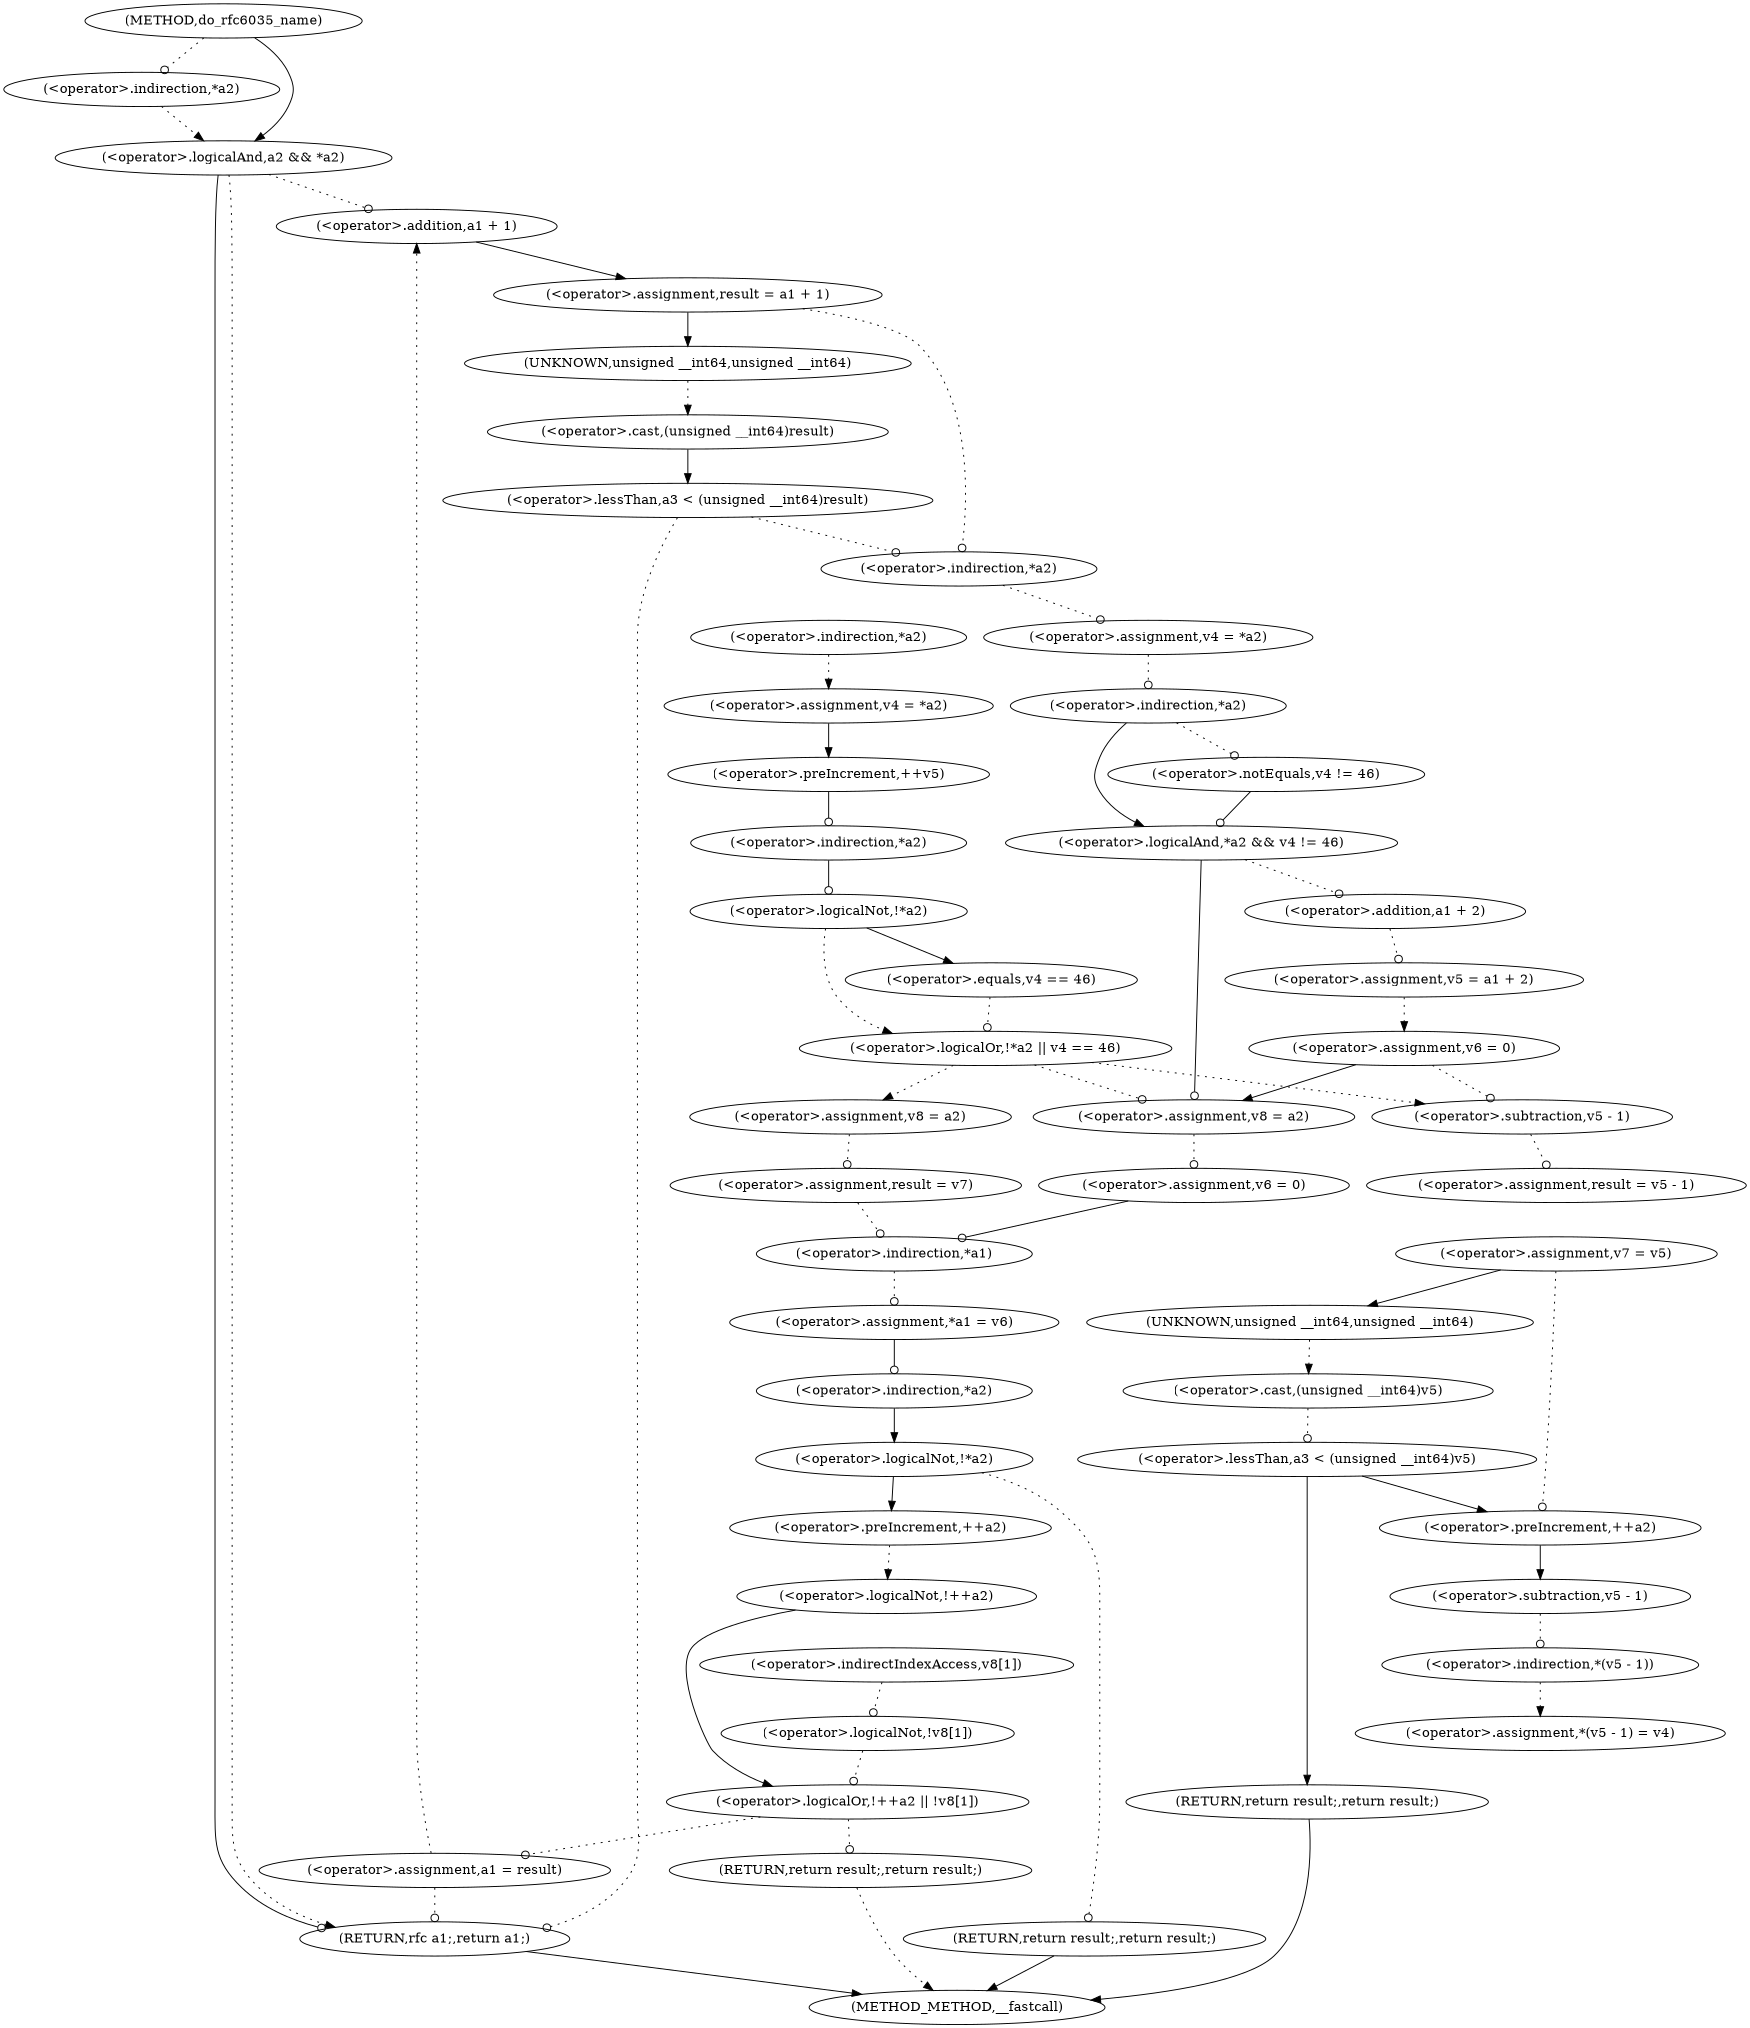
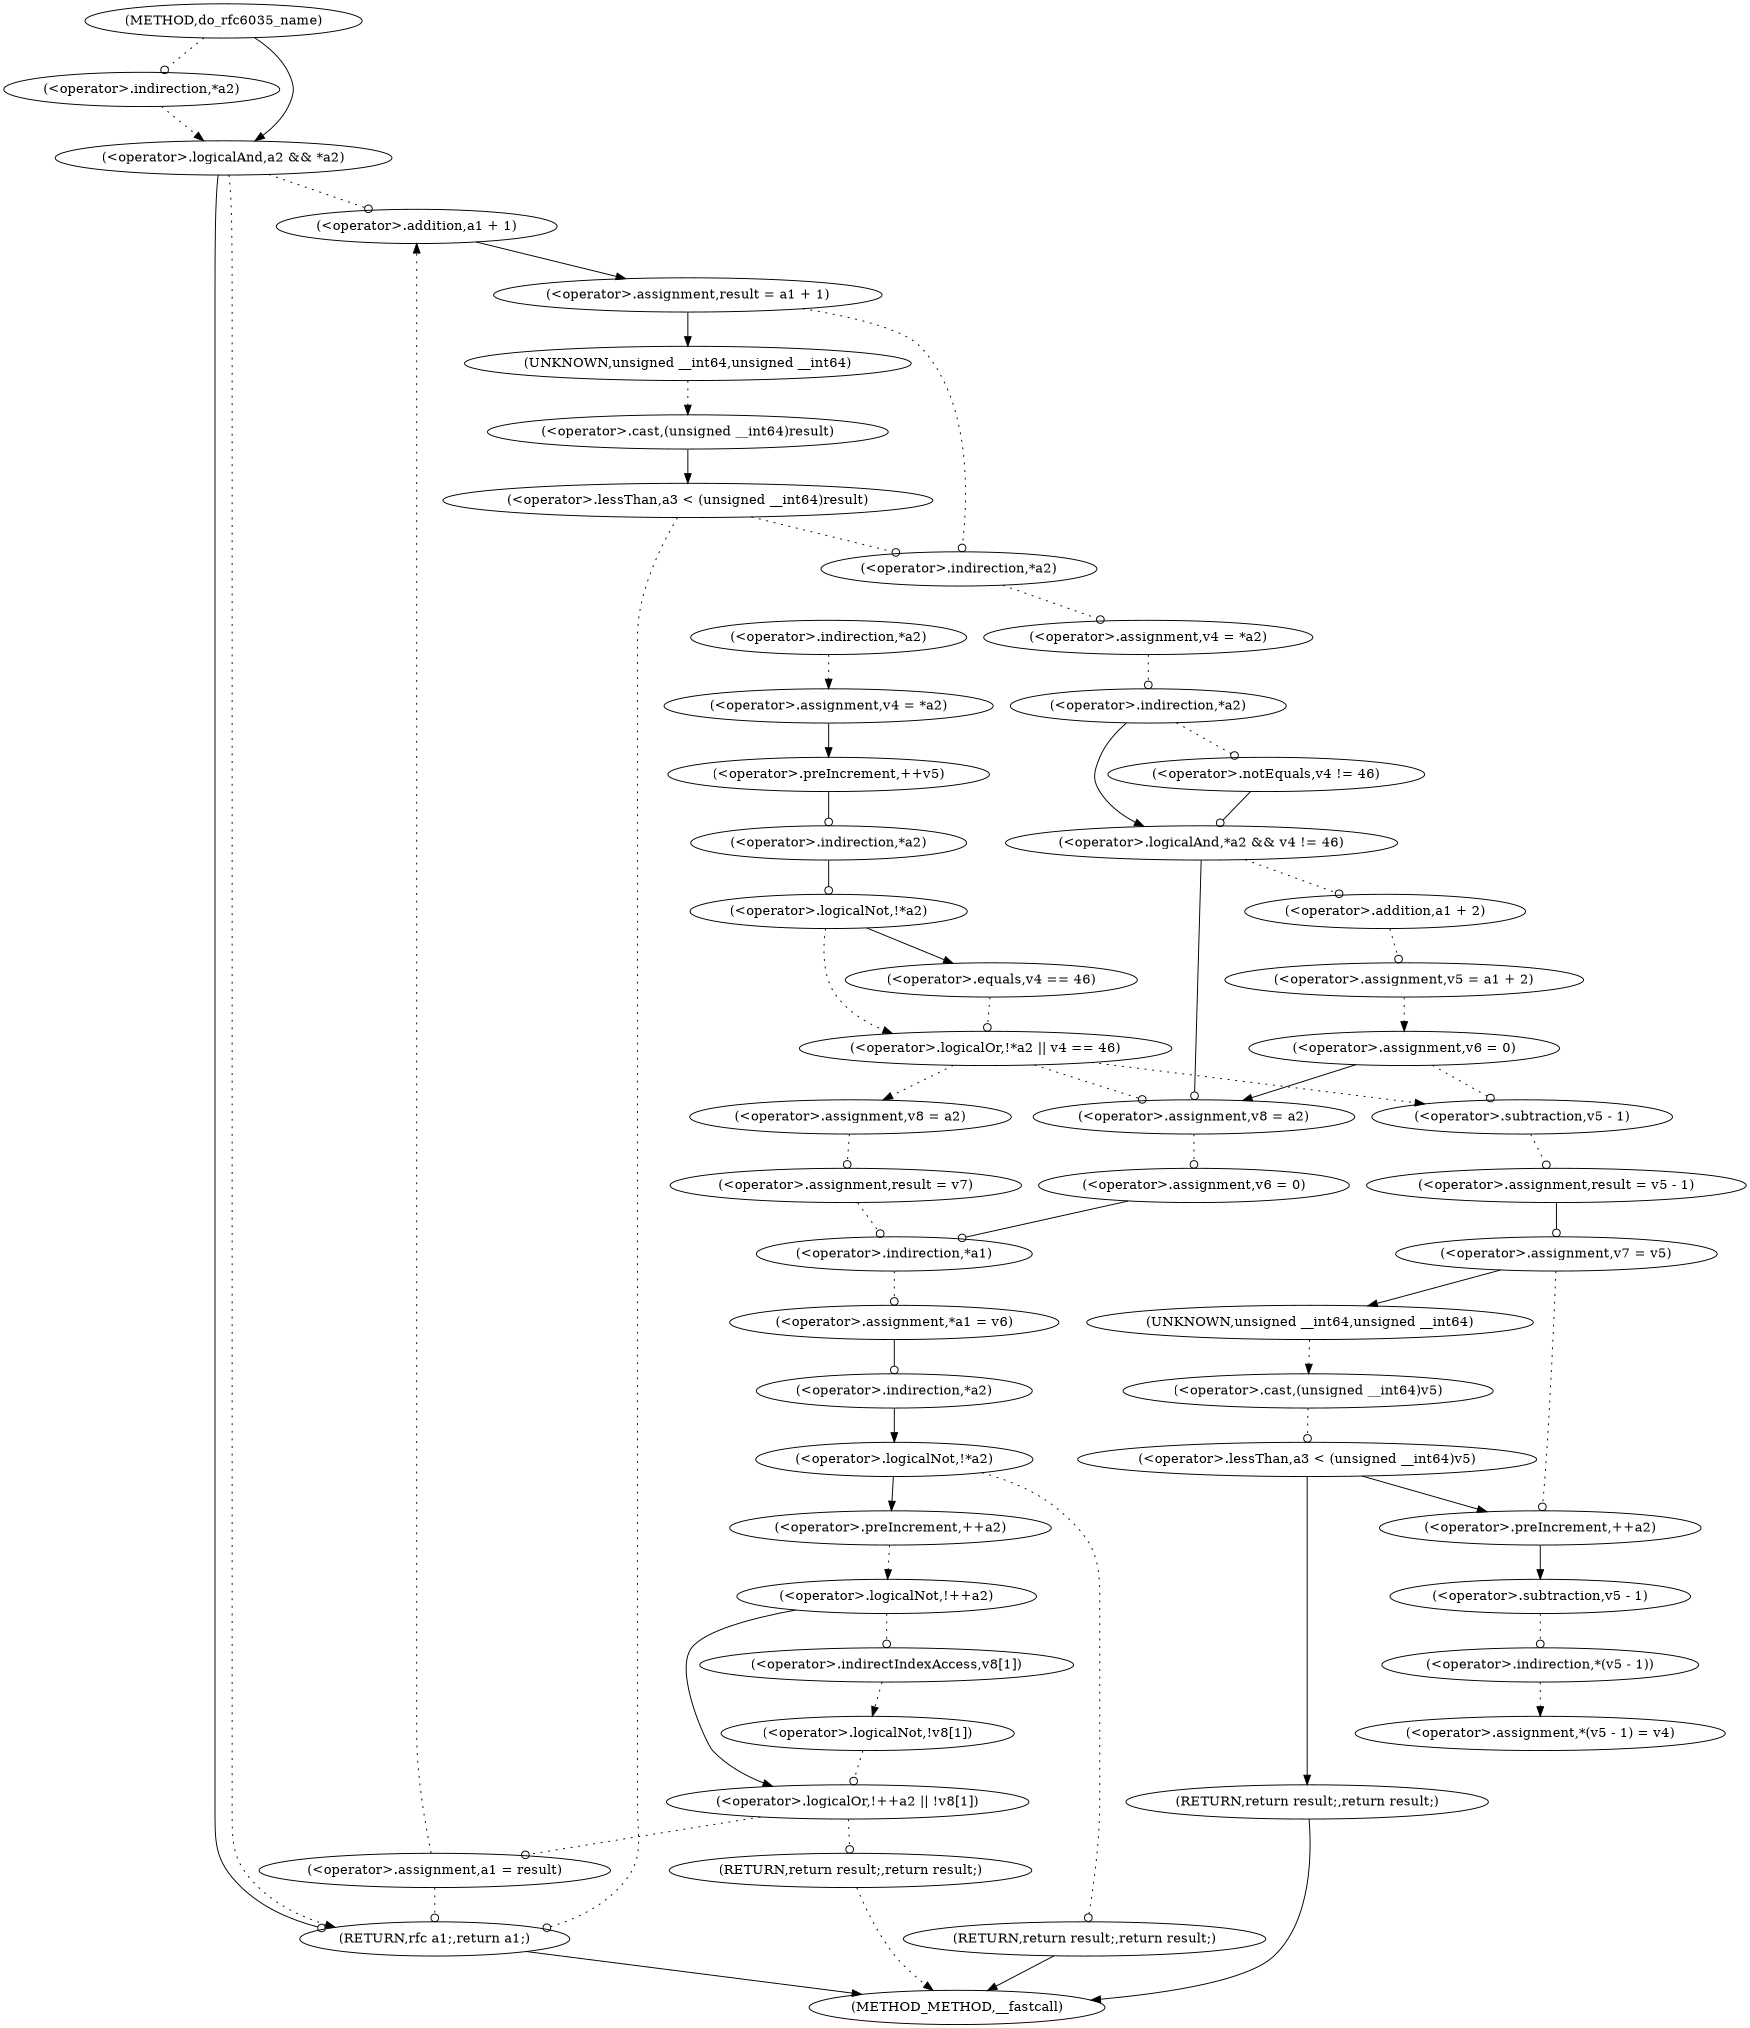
  digraph {
    edge [arrowhead=odot style=dotted]
    n1 [label="(<operator>.logicalAnd,a2 && *a2)"]
    n2 [label="(<operator>.addition,a1 + 1)"]
    n3 [label="(RETURN,rfc a1;,return a1;)"]
    n4 [label="(<operator>.assignment,result = a1 + 1)"]
    n5 [label="(METHOD_METHOD,__fastcall)"]
    n6 [label="(<operator>.indirection,*a2)"]
    n7 [label="(UNKNOWN,unsigned __int64,unsigned __int64)"]
    n8 [label="(<operator>.indirection,*a2)"]
    n9 [label="(<operator>.cast,(unsigned __int64)result)"]
    n10 [label="(<operator>.assignment,v4 = *a2)"]
    n11 [label="(<operator>.lessThan,a3 < (unsigned __int64)result)"]
    n12 [label="(<operator>.indirection,*a2)"]
    n13 [label="(<operator>.logicalAnd,*a2 && v4 != 46)"]
    n14 [label="(<operator>.notEquals,v4 != 46)"]
    n15 [label="(<operator>.addition,a1 + 2)"]
    n16 [label="(<operator>.assignment,v8 = a2)"]
    n17 [label="(<operator>.assignment,v5 = a1 + 2)"]
    n18 [label="(<operator>.assignment,v6 = 0)"]
    n19 [label="(<operator>.assignment,v6 = 0)"]
    n20 [label="(<operator>.subtraction,v5 - 1)"]
    n21 [label="(<operator>.assignment,result = v5 - 1)"]
    n22 [label="(<operator>.assignment,v7 = v5)"]
    n23 [label="(UNKNOWN,unsigned __int64,unsigned __int64)"]
    n24 [label="(<operator>.preIncrement,++a2)"]
    n25 [label="(<operator>.cast,(unsigned __int64)v5)"]
    n26 [label="(<operator>.subtraction,v5 - 1)"]
    n27 [label="(<operator>.lessThan,a3 < (unsigned __int64)v5)"]
    n28 [label="(RETURN,return result;,return result;)"]
    n29 [label="(<operator>.indirection,*(v5 - 1))"]
    n30 [label="(<operator>.assignment,*(v5 - 1) = v4)"]
    n31 [label="(<operator>.indirection,*a2)"]
    n32 [label="(<operator>.assignment,v4 = *a2)"]
    n33 [label="(<operator>.preIncrement,++v5)"]
    n34 [label="(<operator>.indirection,*a2)"]
    n35 [label="(<operator>.logicalNot,!*a2)"]
    n36 [label="(<operator>.logicalOr,!*a2 || v4 == 46)"]
    n37 [label="(<operator>.assignment,v8 = a2)"]
    n38 [label="(<operator>.assignment,result = v7)"]
    n39 [label="(<operator>.equals,v4 == 46)"]
    n40 [label="(<operator>.indirection,*a1)"]
    n41 [label="(<operator>.assignment,*a1 = v6)"]
    n42 [label="(<operator>.indirection,*a2)"]
    n43 [label="(<operator>.logicalNot,!*a2)"]
    n44 [label="(RETURN,return result;,return result;)"]
    n45 [label="(<operator>.preIncrement,++a2)"]
    n46 [label="(<operator>.logicalNot,!++a2)"]
    n47 [label="(<operator>.logicalOr,!++a2 || !v8[1])"]
    n48 [label="(RETURN,return result;,return result;)"]
    n49 [label="(<operator>.assignment,a1 = result)"]
    n50 [label="(<operator>.indirectIndexAccess,v8[1])"]
    n51 [label="(<operator>.logicalNot,!v8[1])"]
    n52 [label="(METHOD,do_rfc6035_name)"]
    n1 -> n2
    n1 -> n3 [style=solid]
    n1 -> n3 [arrowhead=normal]
    n2 -> n4 [arrowhead=normal style=solid]
    n3 -> n5 [arrowhead=normal style=solid]
    n4 -> n7 [arrowhead=normal style=solid]
    n4 -> n8
    n6 -> n1 [arrowhead=normal]
    n7 -> n9 [arrowhead=normal]
    n8 -> n10
    n9 -> n11 [arrowhead=normal style=solid]
    n10 -> n12
    n11 -> n3
    n11 -> n8
    n12 -> n13 [arrowhead=normal style=solid]
    n12 -> n14
    n13 -> n15
    n13 -> n16 [style=solid]
    n14 -> n13 [style=solid]
    n15 -> n17
    n16 -> n18
    n17 -> n19 [arrowhead=normal]
    n18 -> n40 [style=solid]
    n19 -> n16 [arrowhead=normal style=solid]
    n19 -> n20
    n20 -> n21
+   n21 -> n22 [style=solid]
    n22 -> n23 [arrowhead=normal style=solid]
    n22 -> n24
    n23 -> n25 [arrowhead=normal]
    n24 -> n26 [arrowhead=normal style=solid]
    n25 -> n27
    n26 -> n29
    n27 -> n24 [arrowhead=normal style=solid]
    n27 -> n28 [arrowhead=normal style=solid]
    n28 -> n5 [arrowhead=normal style=solid]
    n29 -> n30 [arrowhead=normal]
    n31 -> n32 [arrowhead=normal]
    n32 -> n33 [arrowhead=normal style=solid]
    n33 -> n34 [style=solid]
    n34 -> n35 [style=solid]
    n35 -> n36 [arrowhead=normal]
    n35 -> n39 [arrowhead=normal style=solid]
    n36 -> n16
    n36 -> n20 [arrowhead=normal]
    n36 -> n37 [arrowhead=normal]
    n37 -> n38
    n38 -> n40
    n39 -> n36
    n40 -> n41
    n41 -> n42 [style=solid]
    n42 -> n43 [arrowhead=normal style=solid]
    n43 -> n44
    n43 -> n45 [arrowhead=normal style=solid]
    n44 -> n5 [arrowhead=normal style=solid]
    n45 -> n46 [arrowhead=normal]
    n46 -> n47 [arrowhead=normal style=solid]
+   n46 -> n50
    n47 -> n48
    n47 -> n49
    n48 -> n5 [arrowhead=normal]
    n49 -> n2 [arrowhead=normal]
    n49 -> n3
-   n50 -> n51
+   n50 -> n51 [arrowhead=normal]
    n51 -> n47
    n52 -> n1 [arrowhead=normal style=solid]
    n52 -> n6
  }
